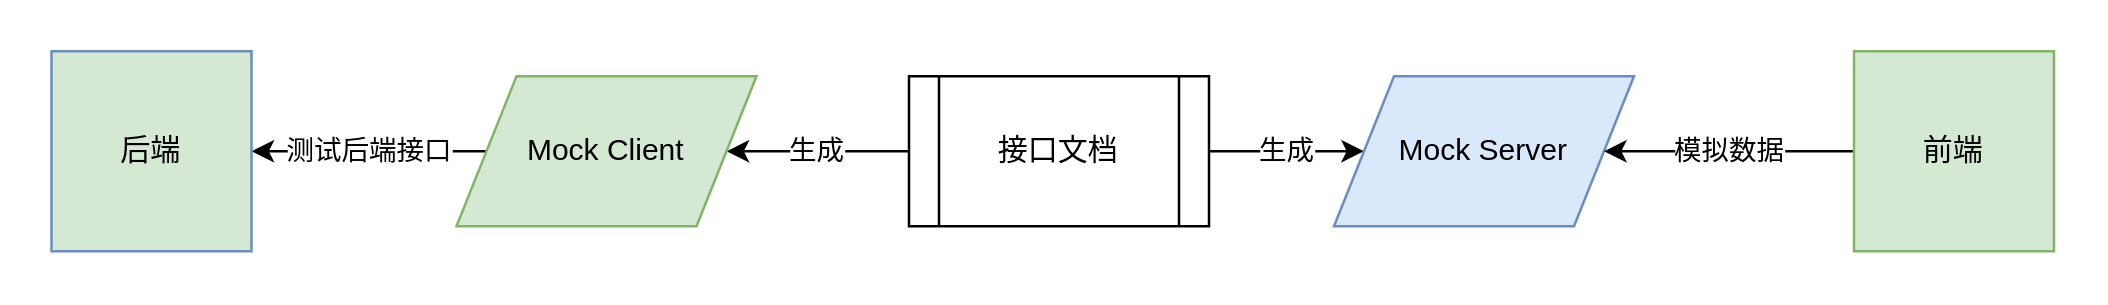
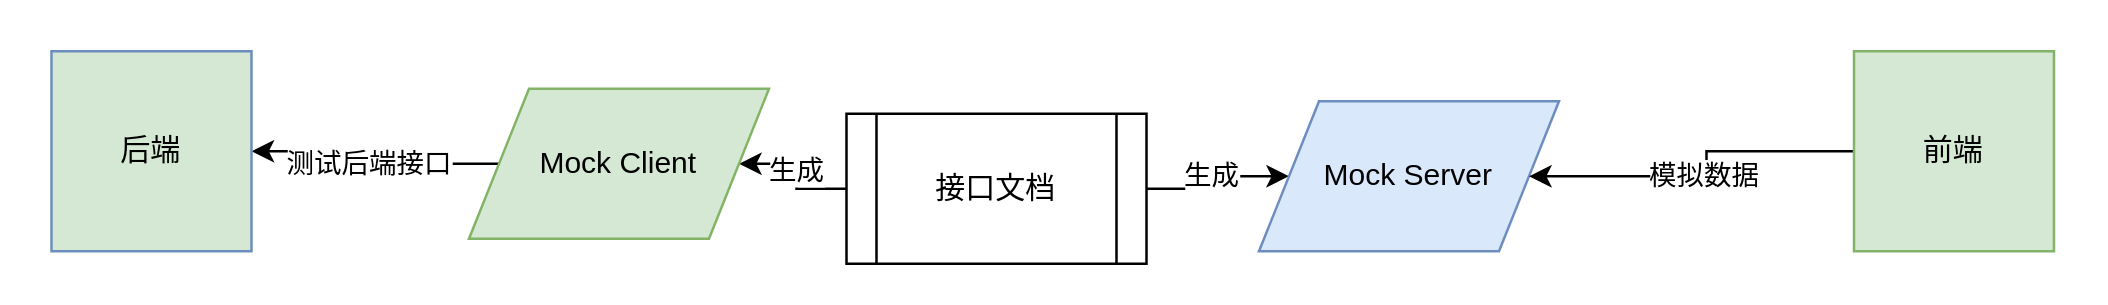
  <mxCell id="0" />
  <mxCell id="1" parent="0" />
  <mxCell id="2" value="生成" style="edgeStyle=orthogonalEdgeStyle;rounded=0;orthogonalLoop=1;jettySize=auto;html=1;exitX=1;exitY=0.5;exitDx=0;exitDy=0;entryX=0;entryY=0.5;entryDx=0;entryDy=0;" parent="1" source="4" target="5" edge="1"><mxGeometry relative="1" as="geometry" /></mxCell>
  <mxCell id="3" value="生成" style="edgeStyle=orthogonalEdgeStyle;rounded=0;orthogonalLoop=1;jettySize=auto;html=1;exitX=0;exitY=0.5;exitDx=0;exitDy=0;" parent="1" source="4" target="7" edge="1"><mxGeometry relative="1" as="geometry" /></mxCell>
- <mxCell id="4" value="接口文档" style="shape=process;whiteSpace=wrap;html=1;backgroundOutline=1;" parent="1" vertex="1"><mxGeometry x="363" y="30" width="120" height="60" as="geometry" /></mxCell>
- <mxCell id="5" value="Mock Server" style="shape=parallelogram;perimeter=parallelogramPerimeter;whiteSpace=wrap;html=1;fillColor=#dae8fc;strokeColor=#6c8ebf;" parent="1" vertex="1"><mxGeometry x="533" y="30" width="120" height="60" as="geometry" /></mxCell>
+ <mxCell id="4" value="接口文档" style="shape=process;whiteSpace=wrap;html=1;backgroundOutline=1;" parent="1" vertex="1"><mxGeometry x="338" y="45" width="120" height="60" as="geometry" /></mxCell>
+ <mxCell id="5" value="Mock Server" style="shape=parallelogram;perimeter=parallelogramPerimeter;whiteSpace=wrap;html=1;fillColor=#dae8fc;strokeColor=#6c8ebf;" parent="1" vertex="1"><mxGeometry x="503" y="40" width="120" height="60" as="geometry" /></mxCell>
  <mxCell id="6" value="测试后端接口" style="edgeStyle=orthogonalEdgeStyle;rounded=0;orthogonalLoop=1;jettySize=auto;html=1;exitX=0;exitY=0.5;exitDx=0;exitDy=0;" parent="1" source="7" target="10" edge="1"><mxGeometry relative="1" as="geometry" /></mxCell>
- <mxCell id="7" value="Mock Client" style="shape=parallelogram;perimeter=parallelogramPerimeter;whiteSpace=wrap;html=1;fillColor=#d5e8d4;strokeColor=#82b366;" parent="1" vertex="1"><mxGeometry x="182" y="30" width="120" height="60" as="geometry" /></mxCell>
+ <mxCell id="7" value="Mock Client" style="shape=parallelogram;perimeter=parallelogramPerimeter;whiteSpace=wrap;html=1;fillColor=#d5e8d4;strokeColor=#82b366;" parent="1" vertex="1"><mxGeometry x="187" y="35" width="120" height="60" as="geometry" /></mxCell>
  <mxCell id="8" value="模拟数据" style="edgeStyle=orthogonalEdgeStyle;rounded=0;orthogonalLoop=1;jettySize=auto;html=1;exitX=0;exitY=0.5;exitDx=0;exitDy=0;" parent="1" source="9" target="5" edge="1"><mxGeometry relative="1" as="geometry" /></mxCell>
  <mxCell id="9" value="前端" style="whiteSpace=wrap;html=1;aspect=fixed;fillColor=#d5e8d4;strokeColor=#82b366;" parent="1" vertex="1"><mxGeometry x="741" y="20" width="80" height="80" as="geometry" /></mxCell>
  <mxCell id="10" value="后端" style="whiteSpace=wrap;html=1;aspect=fixed;fillColor=#d5e8d4;strokeColor=#6c8ebf;" parent="1" vertex="1"><mxGeometry x="20" y="20" width="80" height="80" as="geometry" /></mxCell>
